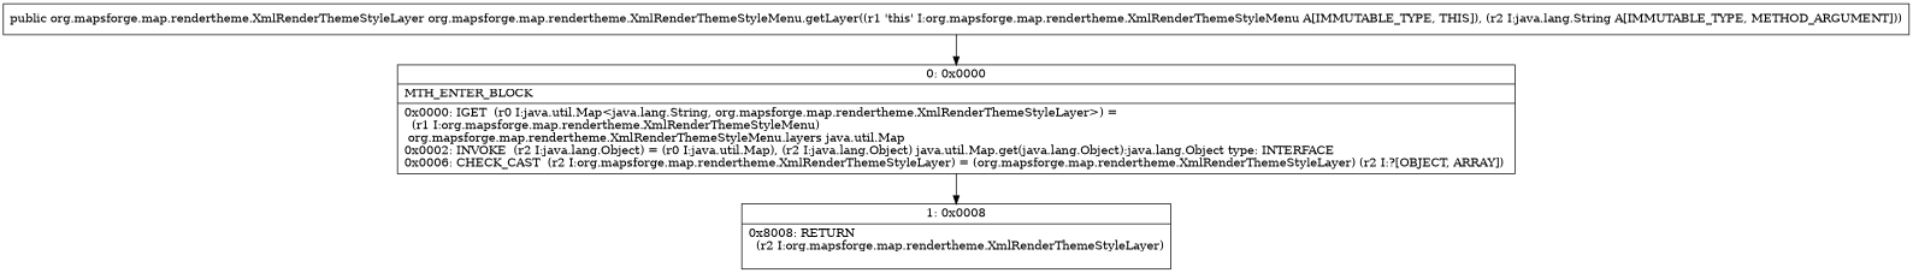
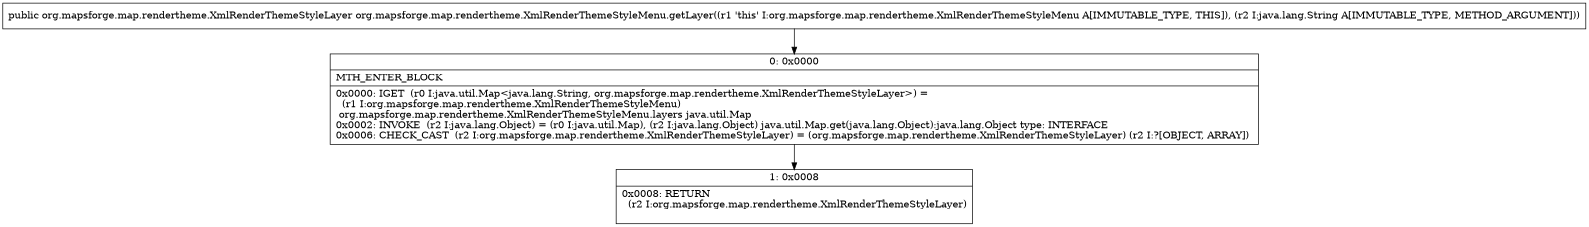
  digraph {
    node [shape=record]
    n1 [label="{0\:\ 0x0000|MTH_ENTER_BLOCK\l|0x0000: IGET  (r0 I:java.util.Map\<java.lang.String, org.mapsforge.map.rendertheme.XmlRenderThemeStyleLayer\>) = \l  (r1 I:org.mapsforge.map.rendertheme.XmlRenderThemeStyleMenu)\l org.mapsforge.map.rendertheme.XmlRenderThemeStyleMenu.layers java.util.Map \l0x0002: INVOKE  (r2 I:java.lang.Object) = (r0 I:java.util.Map), (r2 I:java.lang.Object) java.util.Map.get(java.lang.Object):java.lang.Object type: INTERFACE \l0x0006: CHECK_CAST  (r2 I:org.mapsforge.map.rendertheme.XmlRenderThemeStyleLayer) = (org.mapsforge.map.rendertheme.XmlRenderThemeStyleLayer) (r2 I:?[OBJECT, ARRAY]) \l}"]
-   n2 [label="{1\:\ 0x0008|0x8008: RETURN  \l  (r2 I:org.mapsforge.map.rendertheme.XmlRenderThemeStyleLayer)\l \l}"]
+   n2 [label="{1\:\ 0x0008|0x0008: RETURN  \l  (r2 I:org.mapsforge.map.rendertheme.XmlRenderThemeStyleLayer)\l \l}"]
    n3 [label="{public org.mapsforge.map.rendertheme.XmlRenderThemeStyleLayer org.mapsforge.map.rendertheme.XmlRenderThemeStyleMenu.getLayer((r1 'this' I:org.mapsforge.map.rendertheme.XmlRenderThemeStyleMenu A[IMMUTABLE_TYPE, THIS]), (r2 I:java.lang.String A[IMMUTABLE_TYPE, METHOD_ARGUMENT])) }"]
    n1 -> n2
    n3 -> n1
  }
